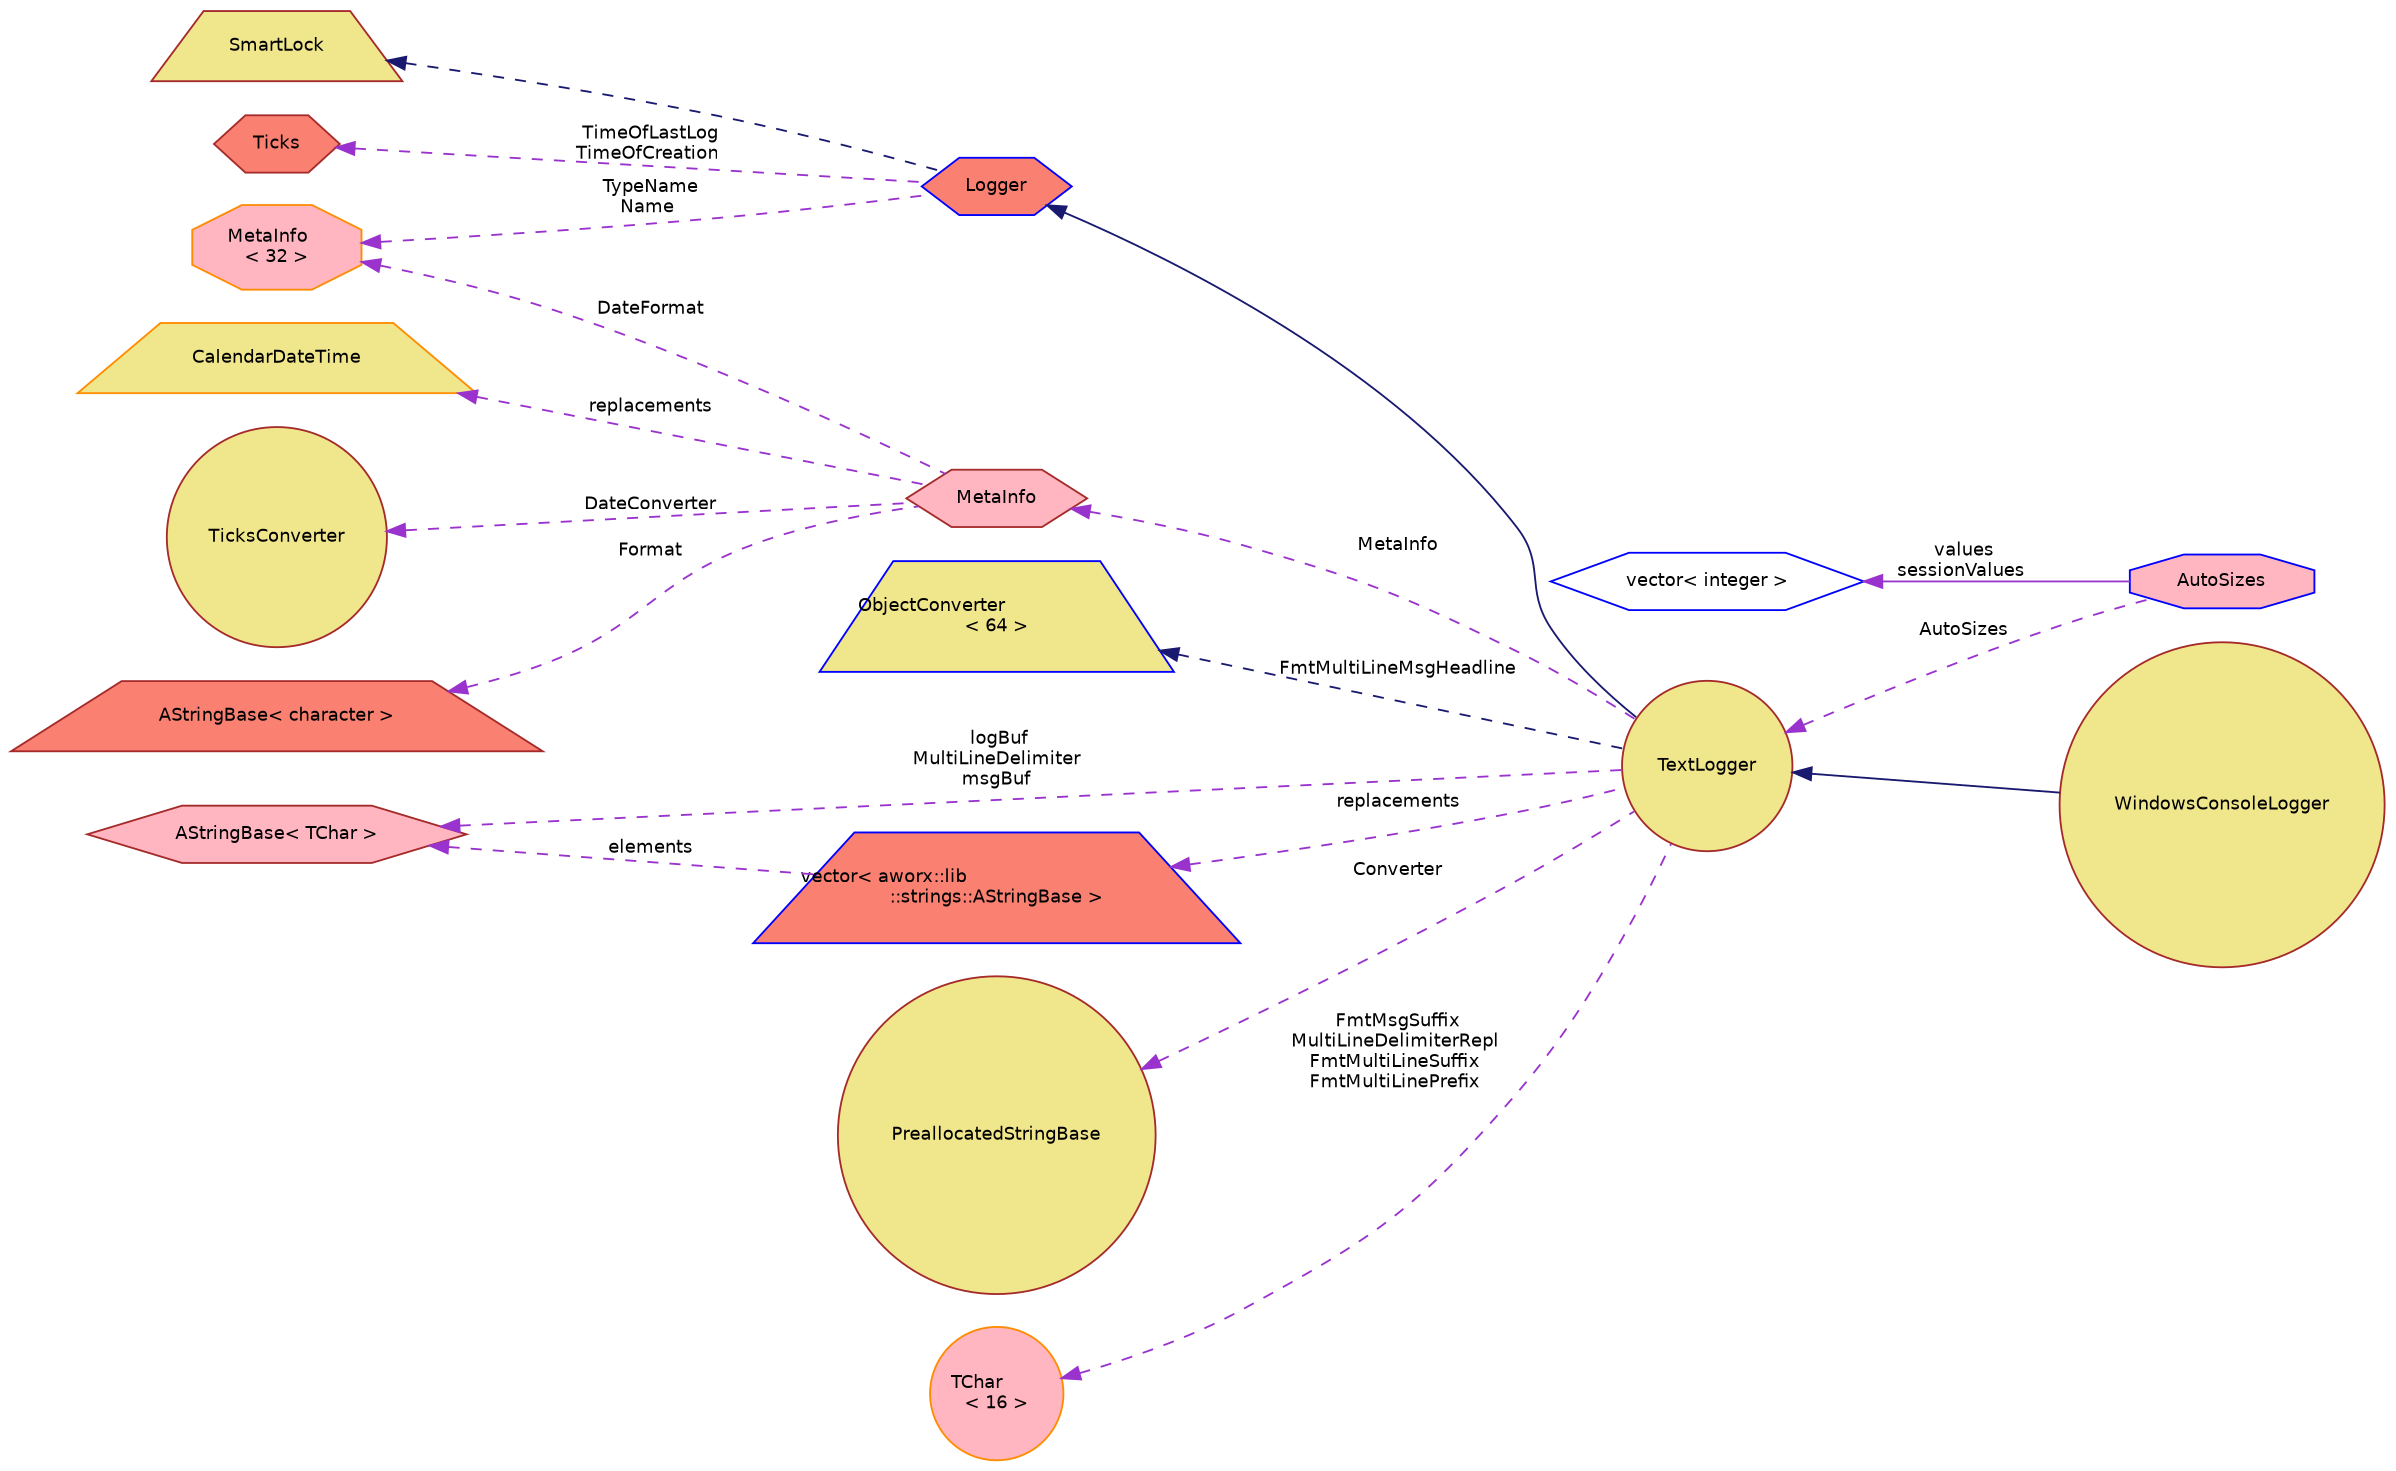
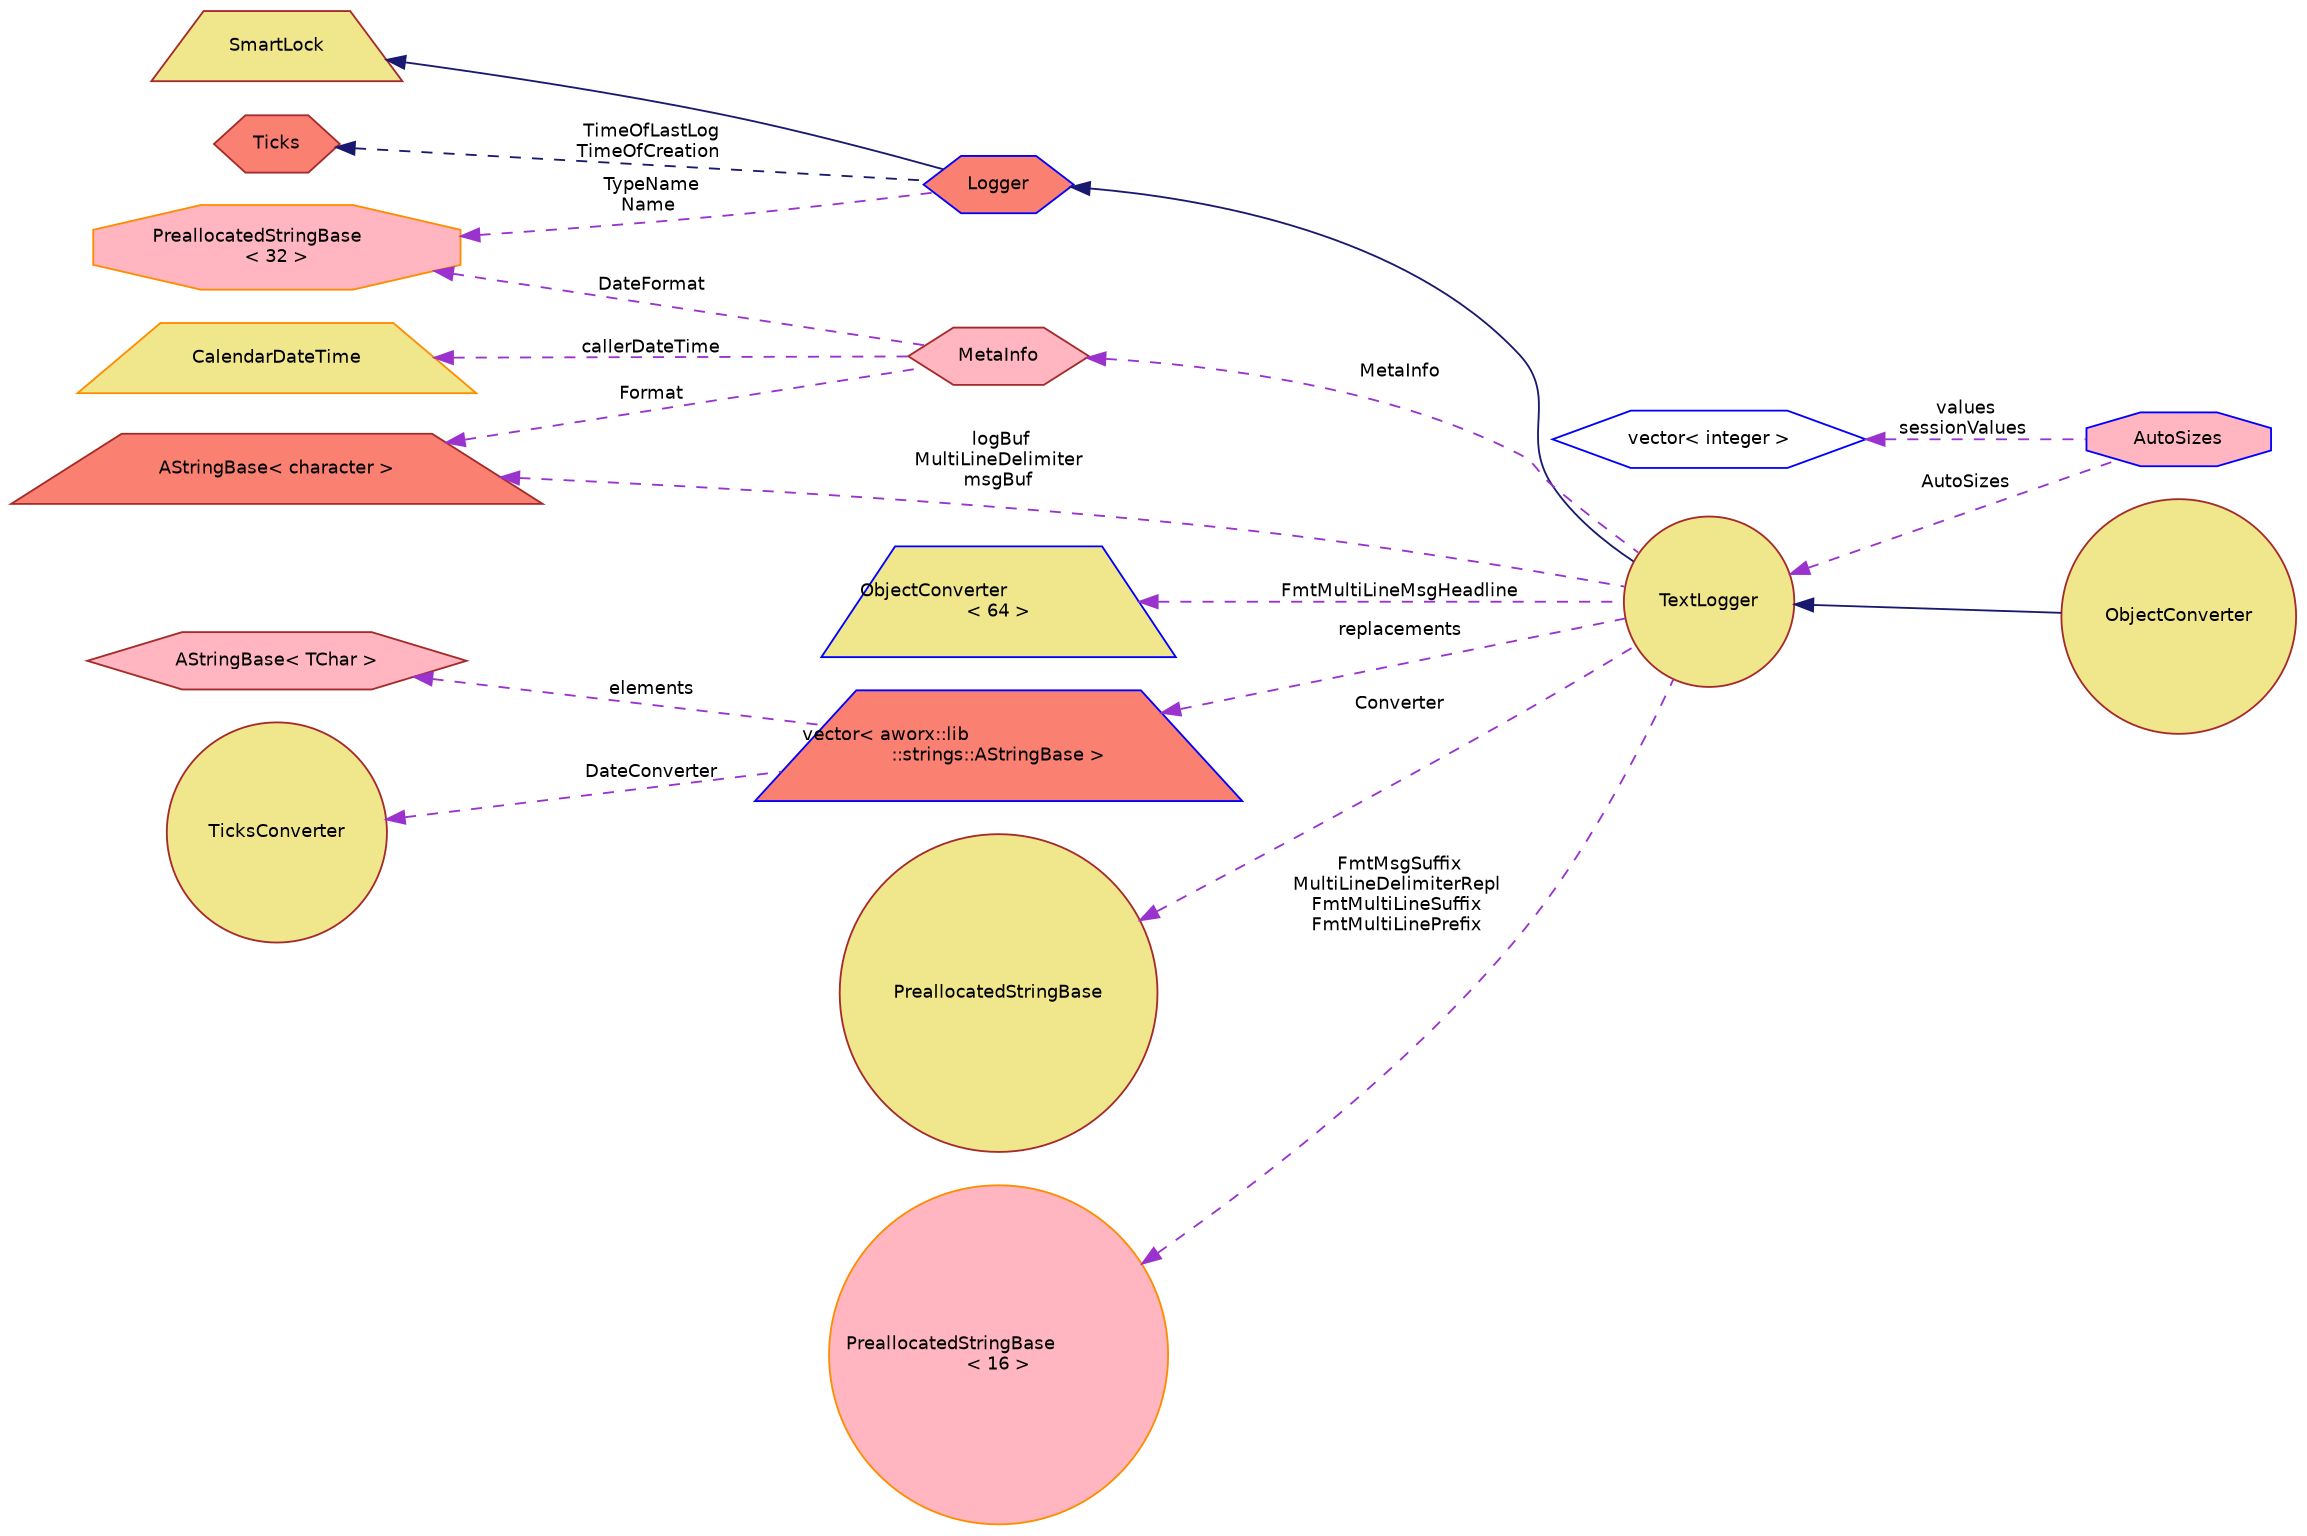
  digraph {
    rankdir=LR
    node [color=brown fillcolor=khaki fontname=Helvetica fontsize=10 shape=circle style=filled]
    edge [color=darkorchid3 dir=back fontname=Helvetica fontsize=10 labelfontname=Helvetica labelfontsize=10 style=dashed]
-   n1 [fontcolor=black height=0.2 label=WindowsConsoleLogger width=0.4]
+   n1 [fontcolor=black height=0.2 label=ObjectConverter width=0.4]
    n2 [height=0.2 label=TextLogger width=0.4]
    n3 [color=blue fillcolor=lightpink height=0.2 label=AutoSizes shape=octagon width=0.4]
    n4 [color=blue fillcolor=salmon height=0.2 label=Logger shape=hexagon width=0.4]
    n5 [height=0.2 label=SmartLock shape=trapezium width=0.4]
    n6 [fillcolor=salmon height=0.2 label=Ticks shape=hexagon width=0.4]
-   n7 [color=darkorange fillcolor=lightpink height=0.2 label="MetaInfo\l\< 32 \>" shape=octagon width=0.4]
+   n7 [color=darkorange fillcolor=lightpink height=0.2 label="PreallocatedStringBase\l\< 32 \>" shape=octagon width=0.4]
    n8 [fillcolor=lightpink height=0.2 label=MetaInfo shape=hexagon width=0.4]
    n9 [color=blue height=0.2 label="ObjectConverter\l\< 64 \>" shape=trapezium width=0.4]
    n10 [color=blue fillcolor=salmon height=0.2 label="vector\< aworx::lib\l::strings::AStringBase \>" shape=trapezium width=0.4]
    n11 [fillcolor=lightpink height=0.2 label="AStringBase\< TChar \>" shape=hexagon width=0.4]
    n12 [color=blue fillcolor=white height=0.2 label="vector\< integer \>" shape=hexagon width=0.4]
    n13 [height=0.2 label=PreallocatedStringBase width=0.4]
    n14 [color=darkorange height=0.2 label=CalendarDateTime shape=trapezium width=0.4]
    n15 [height=0.2 label=TicksConverter width=0.4]
    n16 [fillcolor=salmon height=0.2 label="AStringBase\< character \>" shape=trapezium width=0.4]
-   n17 [color=darkorange fillcolor=lightpink height=0.2 label="TChar\l\< 16 \>" width=0.4]
+   n17 [color=darkorange fillcolor=lightpink height=0.2 label="PreallocatedStringBase\l\< 16 \>" width=0.4]
    n2 -> n1 [color=midnightblue style=solid]
    n2 -> n3 [label=" AutoSizes"]
    n4 -> n2 [color=midnightblue style=solid]
-   n5 -> n4 [color=midnightblue]
-   n6 -> n4 [label=" TimeOfLastLog\nTimeOfCreation"]
+   n5 -> n4 [color=midnightblue style=solid]
+   n6 -> n4 [color=midnightblue label=" TimeOfLastLog\nTimeOfCreation"]
    n7 -> n4 [label=" TypeName\nName"]
    n7 -> n8 [label=" DateFormat"]
    n8 -> n2 [label=" MetaInfo"]
-   n9 -> n2 [color=midnightblue label=" FmtMultiLineMsgHeadline"]
+   n9 -> n2 [label=" FmtMultiLineMsgHeadline"]
    n10 -> n2 [label=" replacements"]
    n11 -> n10 [label=" elements"]
-   n12 -> n3 [label=" values\nsessionValues" style=solid]
+   n12 -> n3 [label=" values\nsessionValues"]
    n13 -> n2 [label=" Converter"]
-   n14 -> n8 [label=" replacements"]
-   n15 -> n8 [label=" DateConverter"]
-   n11 -> n2 [label=" logBuf\nMultiLineDelimiter\nmsgBuf"]
+   n14 -> n8 [label=" callerDateTime"]
+   n15 -> n10 [label=" DateConverter"]
+   n16 -> n2 [label=" logBuf\nMultiLineDelimiter\nmsgBuf"]
    n16 -> n8 [label=" Format"]
    n17 -> n2 [label=" FmtMsgSuffix\nMultiLineDelimiterRepl\nFmtMultiLineSuffix\nFmtMultiLinePrefix"]
  }
